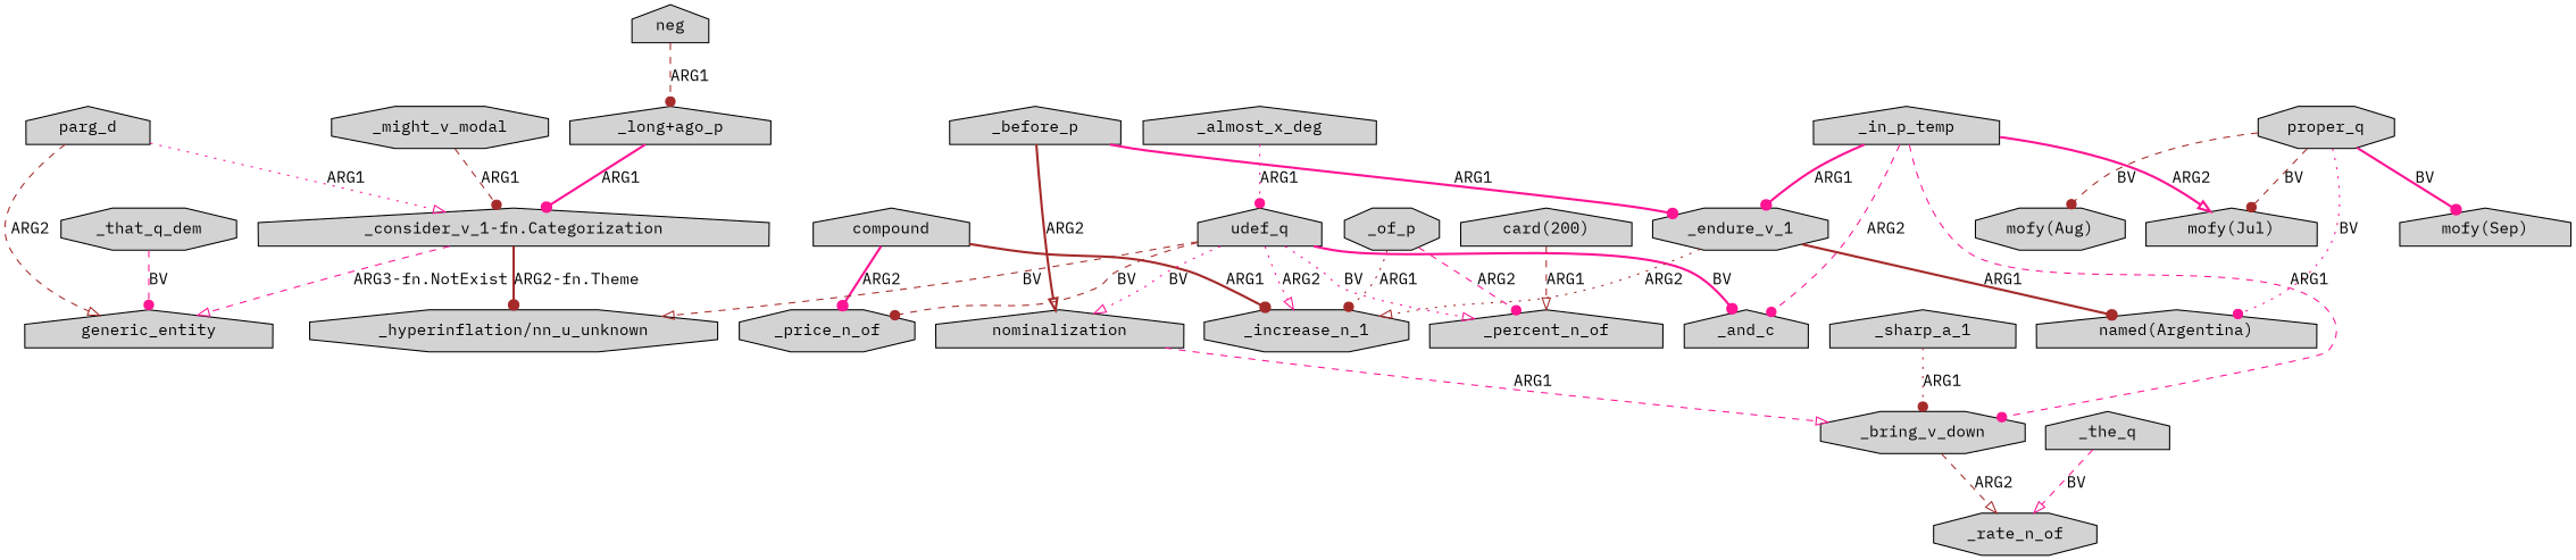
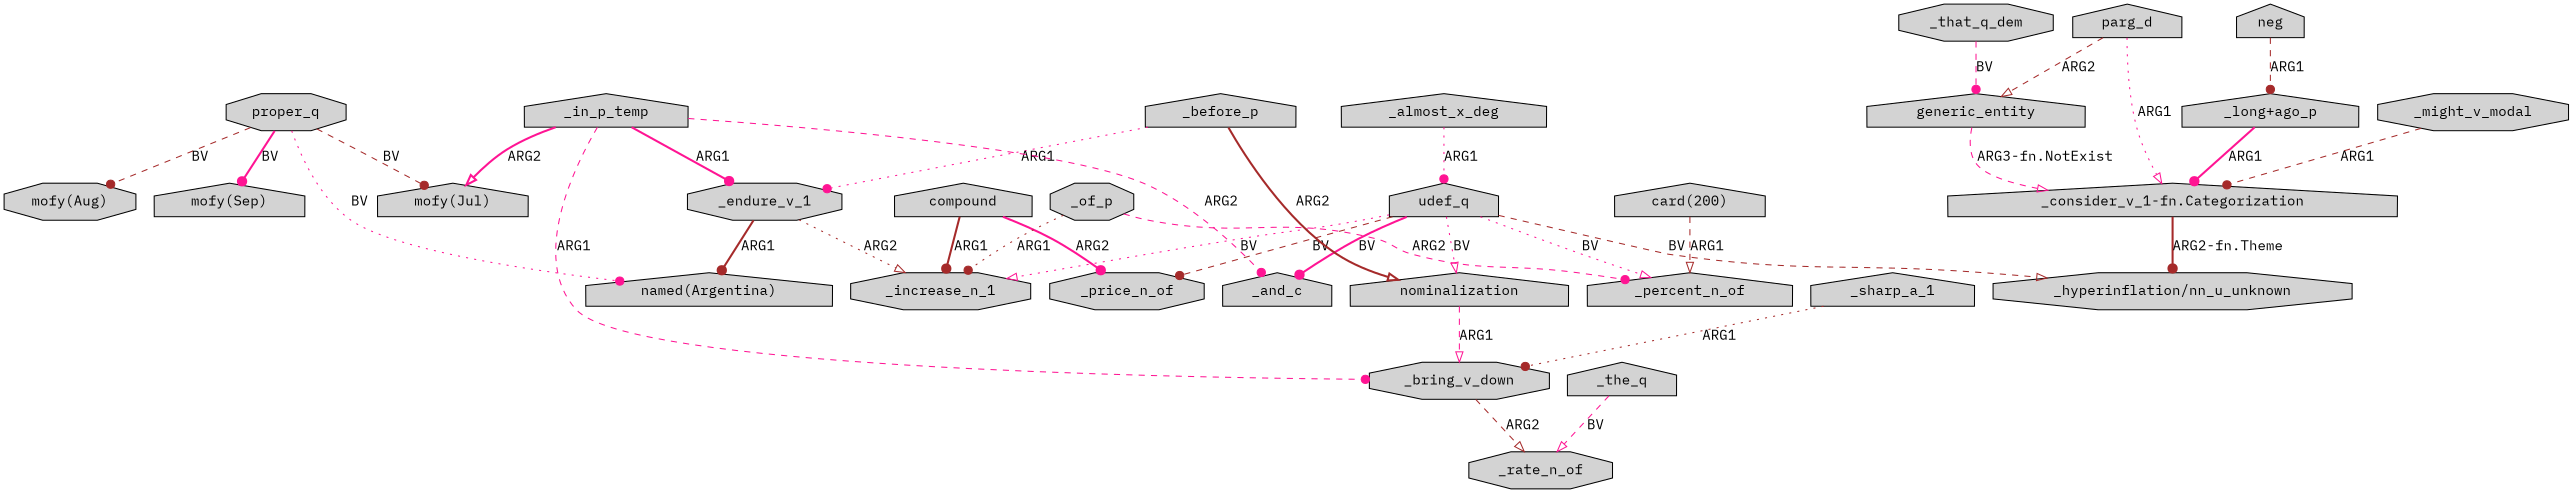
  digraph {
    fontname="IBM Plex Mono"
    node [fontname="IBM Plex Mono" shape=house style=filled]
    edge [arrowhead=dot color=deeppink fontname="IBM Plex Mono" style=dashed]
    _might_v_modal [shape=octagon]
    "_consider_v_1-fn.Categorization"
    generic_entity
    "_hyperinflation/nn_u_unknown" [shape=octagon]
    _price_n_of [shape=octagon]
    compound
    _increase_n_1 [shape=octagon]
    _bring_v_down [shape=octagon]
    _rate_n_of [shape=octagon]
    proper_q [shape=octagon]
    "mofy(Jul)"
    "named(Argentina)"
    "mofy(Sep)"
    "mofy(Aug)" [shape=octagon]
    udef_q
    nominalization
    _percent_n_of
    _and_c
    _endure_v_1 [shape=octagon]
    _that_q_dem [shape=octagon]
    neg
    "_long+ago_p"
    parg_d
    _before_p
    _almost_x_deg
    _the_q
    _of_p [shape=octagon]
    _in_p_temp
    _sharp_a_1
    "card(200)"
    _might_v_modal -> "_consider_v_1-fn.Categorization" [color=brown label=ARG1]
-   "_consider_v_1-fn.Categorization" -> generic_entity [arrowhead=onormal label="ARG3-fn.NotExist"]
+   generic_entity -> "_consider_v_1-fn.Categorization" [arrowhead=onormal label="ARG3-fn.NotExist"]
    "_consider_v_1-fn.Categorization" -> "_hyperinflation/nn_u_unknown" [color=brown label="ARG2-fn.Theme" style=bold]
    compound -> _price_n_of [label=ARG2 style=bold]
    compound -> _increase_n_1 [color=brown label=ARG1 style=bold]
    _bring_v_down -> _rate_n_of [arrowhead=onormal color=brown label=ARG2]
    proper_q -> "mofy(Jul)" [color=brown label=BV]
    proper_q -> "named(Argentina)" [label=BV style=dotted]
    proper_q -> "mofy(Sep)" [label=BV style=bold]
    proper_q -> "mofy(Aug)" [color=brown label=BV]
    udef_q -> "_hyperinflation/nn_u_unknown" [arrowhead=onormal color=brown label=BV]
    udef_q -> _price_n_of [color=brown label=BV]
-   udef_q -> _increase_n_1 [arrowhead=onormal label=ARG2 style=dotted]
+   udef_q -> _increase_n_1 [arrowhead=onormal label=BV style=dotted]
    udef_q -> nominalization [arrowhead=onormal label=BV style=dotted]
    udef_q -> _percent_n_of [arrowhead=onormal label=BV style=dotted]
    udef_q -> _and_c [label=BV style=bold]
    nominalization -> _bring_v_down [arrowhead=onormal label=ARG1]
    _endure_v_1 -> _increase_n_1 [arrowhead=onormal color=brown label=ARG2 style=dotted]
    _endure_v_1 -> "named(Argentina)" [color=brown label=ARG1 style=bold]
    _that_q_dem -> generic_entity [label=BV]
    neg -> "_long+ago_p" [color=brown label=ARG1]
    "_long+ago_p" -> "_consider_v_1-fn.Categorization" [label=ARG1 style=bold]
    parg_d -> "_consider_v_1-fn.Categorization" [arrowhead=onormal label=ARG1 style=dotted]
    parg_d -> generic_entity [arrowhead=onormal color=brown label=ARG2]
    _before_p -> nominalization [arrowhead=onormal color=brown label=ARG2 style=bold]
-   _before_p -> _endure_v_1 [label=ARG1 style=bold]
+   _before_p -> _endure_v_1 [label=ARG1 style=dotted]
    _almost_x_deg -> udef_q [label=ARG1 style=dotted]
    _the_q -> _rate_n_of [arrowhead=onormal label=BV]
    _of_p -> _increase_n_1 [color=brown label=ARG1 style=dotted]
    _of_p -> _percent_n_of [label=ARG2]
    _in_p_temp -> _bring_v_down [label=ARG1]
    _in_p_temp -> "mofy(Jul)" [arrowhead=onormal label=ARG2 style=bold]
    _in_p_temp -> _and_c [label=ARG2]
    _in_p_temp -> _endure_v_1 [label=ARG1 style=bold]
    _sharp_a_1 -> _bring_v_down [color=brown label=ARG1 style=dotted]
    "card(200)" -> _percent_n_of [arrowhead=onormal color=brown label=ARG1]
  }
